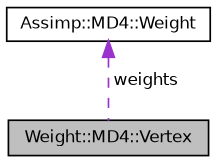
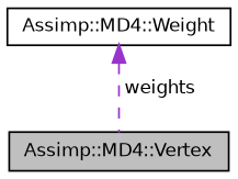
  digraph {
    node [color=black fontname=Helvetica fontsize=10 shape=record style=filled]
-   n1 [fillcolor=grey75 fontcolor=black height=0.2 label="Weight::MD4::Vertex" width=0.4]
+   n1 [fillcolor=grey75 fontcolor=black height=0.2 label="Assimp::MD4::Vertex" width=0.4]
    n2 [fillcolor=white height=0.2 label="Assimp::MD4::Weight" width=0.4]
    n2 -> n1 [color=darkorchid3 dir=back fontname=Helvetica fontsize=10 label=" weights" labelfontname=Helvetica labelfontsize=10 style=dashed]
  }
